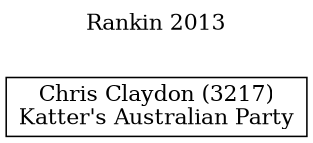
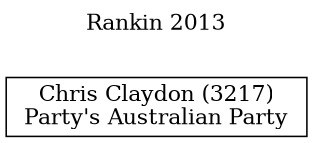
  digraph {
    label="Rankin 2013"
    labelloc=t
    mclimit=10
-   n1 [label="Chris Claydon (3217)\nKatter's Australian Party" shape=box]
+   n1 [label="Chris Claydon (3217)\nParty's Australian Party" shape=box]
  }
